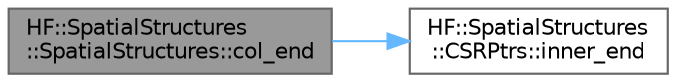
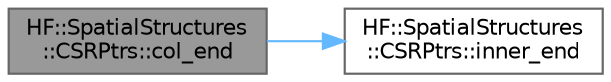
  digraph {
    rankdir=LR
    node [fontname=Helvetica fontsize=10 shape=box style=filled]
-   n1 [color=gray40 fillcolor=grey60 fontcolor=black height=0.2 label="HF::SpatialStructures\l::SpatialStructures::col_end" width=0.4]
+   n1 [color=gray40 fillcolor=grey60 fontcolor=black height=0.2 label="HF::SpatialStructures\l::CSRPtrs::col_end" width=0.4]
    n2 [color=grey40 fillcolor=white height=0.2 label="HF::SpatialStructures\l::CSRPtrs::inner_end" width=0.4]
    n1 -> n2 [color=steelblue1 fontname=Helvetica fontsize=10 labelfontname=Helvetica labelfontsize=10 style=solid]
  }
